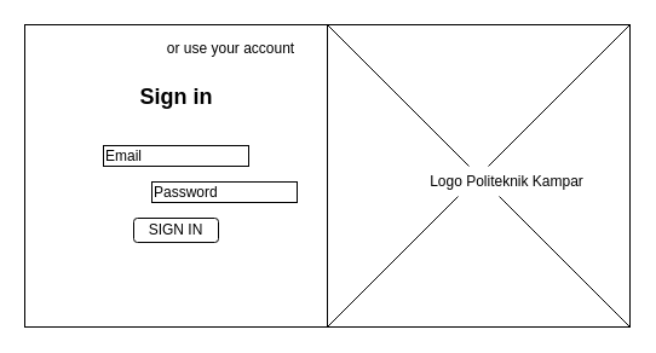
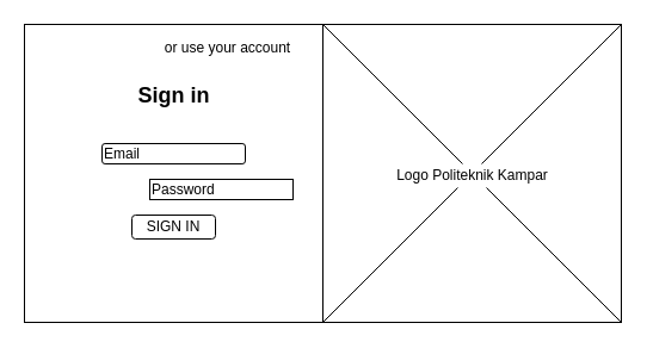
  <mxCell id="0" />
  <mxCell id="1" parent="0" />
  <mxCell id="2" value="" style="whiteSpace=wrap;html=1;aspect=fixed;" parent="1" vertex="1"><mxGeometry x="20" y="20" width="250" height="250" as="geometry" /></mxCell>
  <mxCell id="3" value="" style="whiteSpace=wrap;html=1;aspect=fixed;" parent="1" vertex="1"><mxGeometry x="270" y="20" width="250" height="250" as="geometry" /></mxCell>
  <mxCell id="4" value="" style="endArrow=none;html=1;rounded=0;entryX=1;entryY=0;entryDx=0;entryDy=0;" parent="1" target="3" edge="1"><mxGeometry width="50" height="50" relative="1" as="geometry"><mxPoint x="270" y="270" as="sourcePoint" /><mxPoint x="480" y="50" as="targetPoint" /></mxGeometry></mxCell>
  <mxCell id="5" value="" style="endArrow=none;html=1;rounded=0;entryX=1;entryY=0;entryDx=0;entryDy=0;exitX=1;exitY=1;exitDx=0;exitDy=0;" parent="1" source="3" target="2" edge="1"><mxGeometry width="50" height="50" relative="1" as="geometry"><mxPoint x="190" y="110" as="sourcePoint" /><mxPoint x="240" y="60" as="targetPoint" /></mxGeometry></mxCell>
- <mxCell id="6" value="Logo Politeknik Kampar" style="text;html=1;resizable=0;autosize=1;align=center;verticalAlign=middle;points=[];fillColor=default;strokeColor=none;rounded=0;" parent="1" vertex="1"><mxGeometry x="325" y="137" width="185" height="25" as="geometry" /></mxCell>
- <mxCell id="7" value="Email" style="rounded=0;whiteSpace=wrap;html=1;fillColor=default;align=left;" parent="1" vertex="1"><mxGeometry x="85" y="120" width="120" height="17" as="geometry" /></mxCell>
+ <mxCell id="6" value="Logo Politeknik Kampar" style="text;html=1;resizable=0;autosize=1;align=center;verticalAlign=middle;points=[];fillColor=default;strokeColor=none;rounded=0;" parent="1" vertex="1"><mxGeometry x="325" y="137" width="140" height="20" as="geometry" /></mxCell>
+ <mxCell id="7" value="Email" style="whiteSpace=wrap;html=1;fillColor=default;align=left;rounded=1;" parent="1" vertex="1"><mxGeometry x="85" y="120" width="120" height="17" as="geometry" /></mxCell>
  <mxCell id="8" value="Password" style="rounded=0;whiteSpace=wrap;html=1;fillColor=default;align=left;" parent="1" vertex="1"><mxGeometry x="125" y="150" width="120" height="17" as="geometry" /></mxCell>
  <mxCell id="9" value="&lt;b style=&quot;font-size: 18px;&quot;&gt;Sign in&lt;/b&gt;" style="text;html=1;resizable=0;autosize=1;align=center;verticalAlign=middle;points=[];fillColor=none;strokeColor=none;rounded=0;fontSize=18;" parent="1" vertex="1"><mxGeometry x="105" y="65" width="80" height="30" as="geometry" /></mxCell>
  <mxCell id="10" value="or use your account" style="text;html=1;resizable=0;autosize=1;align=center;verticalAlign=middle;points=[];fillColor=none;strokeColor=none;rounded=0;fontSize=12;" parent="1" vertex="1"><mxGeometry x="130" y="30" width="120" height="20" as="geometry" /></mxCell>
  <mxCell id="11" value="SIGN IN" style="rounded=1;whiteSpace=wrap;html=1;fontSize=12;fillColor=default;verticalAlign=middle;horizontal=1;glass=0;" parent="1" vertex="1"><mxGeometry x="110" y="180" width="70" height="20" as="geometry" /></mxCell>
